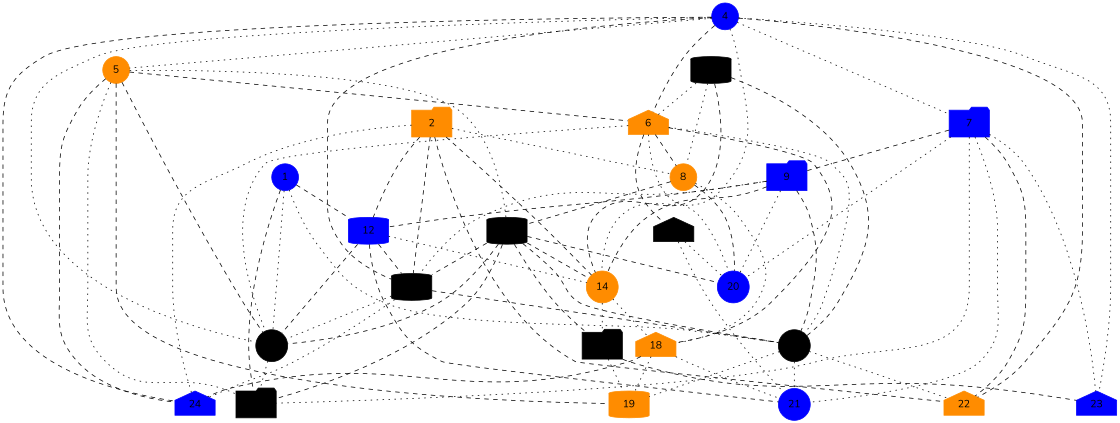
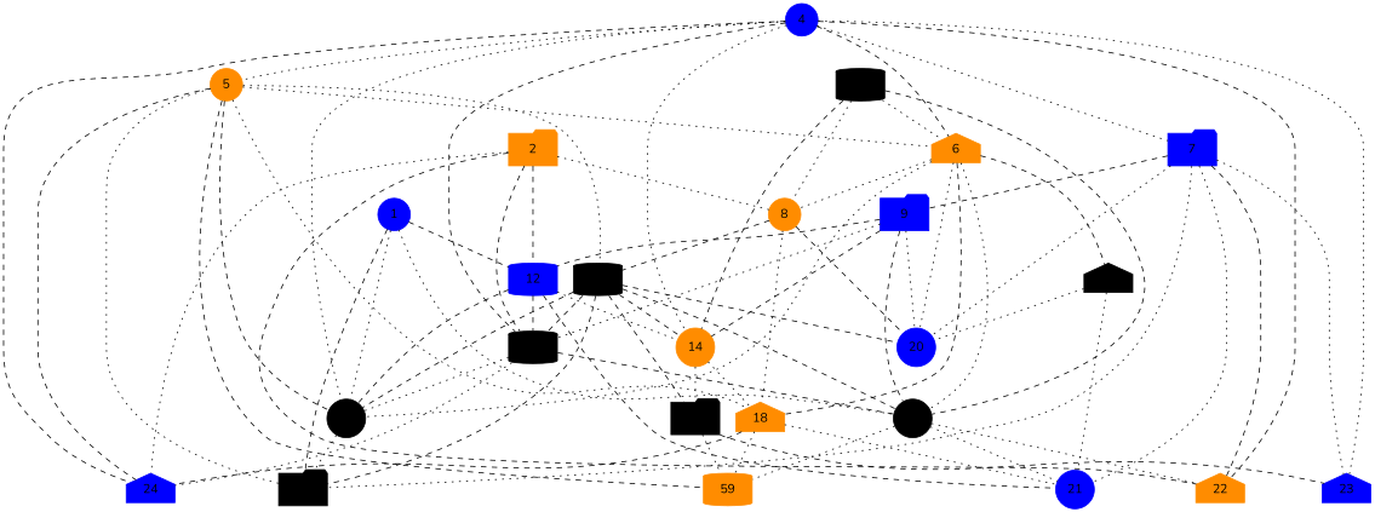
  graph {
    fontname=Nunito
    node [color=blue fontname=Nunito shape=circle style=filled]
    edge [fontname=Nunito style=dotted weight=1.0]
    12 [shape=cylinder]
    1
    15 [color=black]
    16 [color=black]
    25 [color=black shape=folder]
    13 [color=black shape=cylinder]
    14 [color=darkorange]
    21
-   19 [color=darkorange shape=cylinder]
+   19 [color=darkorange shape=cylinder label=59]
    22 [color=darkorange shape=house]
    2 [color=darkorange shape=folder]
    8 [color=darkorange]
    24 [shape=house]
    11 [color=black shape=cylinder]
    18 [color=darkorange shape=house]
    20
    17 [color=black shape=folder]
    3 [color=black shape=cylinder]
    6 [color=darkorange shape=house]
    10 [color=black shape=house]
    4
    5 [color=darkorange]
    7 [shape=folder]
    23 [shape=house]
    9 [shape=folder]
    12 -- 15 [style=dashed]
    12 -- 13 [style=dashed]
    12 -- 14
    12 -- 21 [style=dashed]
    1 -- 12 [style=dashed]
    1 -- 15
    1 -- 16
    1 -- 25 [style=dashed]
    15 -- 25
    16 -- 21 [weight=2.0]
    16 -- 19
    16 -- 22
    13 -- 15
    13 -- 16 [style=dashed]
    13 -- 24
    14 -- 18
    14 -- 17 [weight=3.0]
    2 -- 12 [style=dashed weight=2.0]
    2 -- 13 [style=dashed]
-   2 -- 14 [style=dashed]
    2 -- 22 [style=dashed]
    2 -- 8 [weight=2.0]
    2 -- 24
    8 -- 11 [style=dashed]
    8 -- 18 [weight=2.0]
    8 -- 20 [style=dashed]
    11 -- 15 [style=dashed]
    11 -- 16 [style=dashed]
    11 -- 25 [style=dashed]
    11 -- 13 [style=dashed weight=3.0]
    11 -- 14 [style=dashed]
    11 -- 20 [style=dashed weight=2.0]
    11 -- 17 [style=dashed]
    18 -- 21
    18 -- 19
    18 -- 24 [style=dashed weight=2.0]
    17 -- 19
    17 -- 23 [style=dashed]
    3 -- 16 [style=dashed]
    3 -- 14 [style=dashed]
    3 -- 8
    3 -- 6
    6 -- 15
    6 -- 16
-   6 -- 8 [style=dashed]
+   6 -- 8
    6 -- 18 [style=dashed weight=2.0]
    6 -- 20 [weight=2.0]
    6 -- 10 [style=dashed weight=2.0]
    10 -- 21
    10 -- 20
    4 -- 15
    4 -- 13 [style=dashed]
    4 -- 14
    4 -- 22 [style=dashed]
    4 -- 24 [style=dashed]
    4 -- 6 [style=dashed]
    4 -- 5
    4 -- 7
    4 -- 23 [weight=2.0]
    5 -- 15 [style=dashed]
    5 -- 25 [weight=3.0]
    5 -- 19 [style=dashed]
    5 -- 24 [style=dashed]
    5 -- 11
-   5 -- 6 [style=dashed]
+   5 -- 18 [weight=3.0]
+   5 -- 6
    7 -- 25 [weight=2.0]
    7 -- 21 [weight=3.0]
    7 -- 22 [style=dashed]
    7 -- 20
    7 -- 23
    7 -- 9 [style=dashed weight=3.0]
    9 -- 12 [style=dashed]
    9 -- 16 [style=dashed]
    9 -- 13
    9 -- 14 [style=dashed]
    9 -- 20
  }
